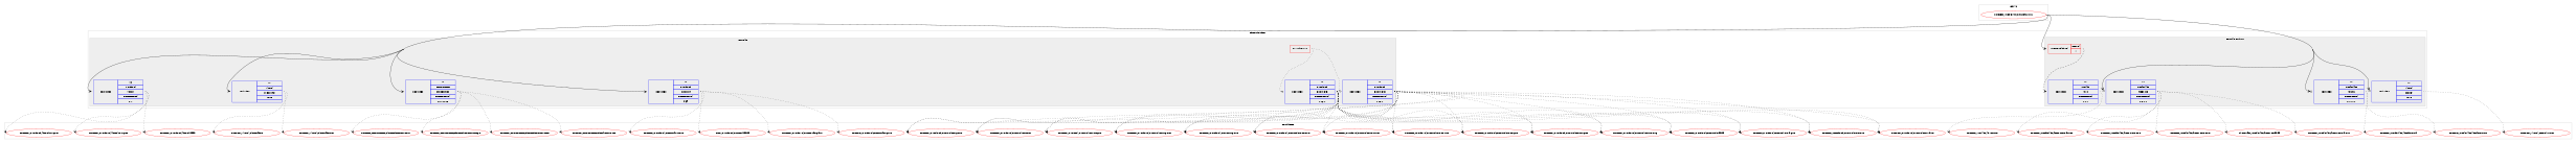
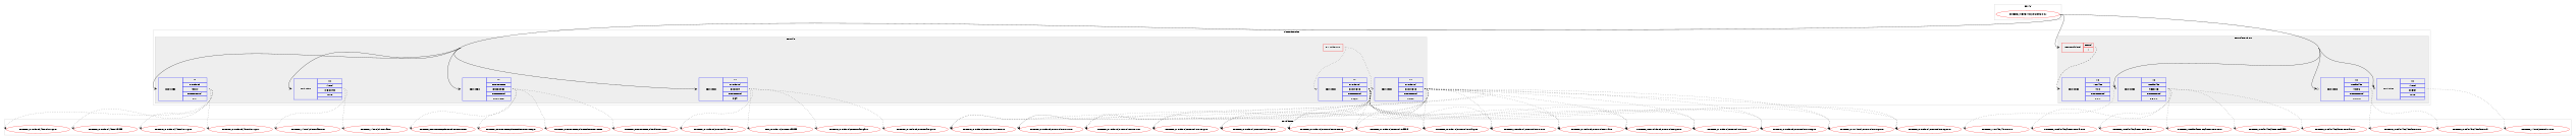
  digraph {
    compound=true
    concentrate=true
    fontname=Helvetica
    fontsize=10
    newrank=true
    rankdir=TB
    ranksep=1.5
    node [color=red fontname=Helvetica fontsize=10]
    edge [arrowhead=vee headport=w style=dotted tailport=e weight=100]
    n1 [label="portage://media-libs/sdl2-ttf-2.0.14" width=4]
    n2 [color=blue label=<<TABLE BORDER="0" CELLBORDER="1" CELLSPACING="0" CELLPADDING="4" WIDTH="220"><TR><TD ROWSPAN="6" CELLPADDING="30">pack_dep</TD></TR><TR><TD WIDTH="110">no</TD></TR><TR><TD>sys-devel</TD></TR><TR><TD>automake</TD></TR><TR><TD>greaterequal</TD></TR><TR><TD>1.16.1</TD></TR></TABLE>> shape=none]
    n3 [color=blue label=<<TABLE BORDER="0" CELLBORDER="1" CELLSPACING="0" CELLPADDING="4" WIDTH="220"><TR><TD ROWSPAN="6" CELLPADDING="30">pack_dep</TD></TR><TR><TD WIDTH="110">no</TD></TR><TR><TD>sys-devel</TD></TR><TR><TD>automake</TD></TR><TR><TD>greaterequal</TD></TR><TR><TD>1.15.1</TD></TR></TABLE>> shape=none]
    n4 [label=<<TABLE BORDER="0" CELLBORDER="1" CELLSPACING="0" CELLPADDING="4"><TR><TD CELLPADDING="10">any_of_group</TD></TR></TABLE>> shape=none]
    n5 [color=blue label=<<TABLE BORDER="0" CELLBORDER="1" CELLSPACING="0" CELLPADDING="4" WIDTH="220"><TR><TD ROWSPAN="6" CELLPADDING="30">pack_dep</TD></TR><TR><TD WIDTH="110">no</TD></TR><TR><TD>app-portage</TD></TR><TR><TD>elt-patches</TD></TR><TR><TD>greaterequal</TD></TR><TR><TD>20170815</TD></TR></TABLE>> shape=none]
    n6 [color=blue label=<<TABLE BORDER="0" CELLBORDER="1" CELLSPACING="0" CELLPADDING="4" WIDTH="220"><TR><TD ROWSPAN="6" CELLPADDING="30">pack_dep</TD></TR><TR><TD WIDTH="110">no</TD></TR><TR><TD>sys-devel</TD></TR><TR><TD>autoconf</TD></TR><TR><TD>greaterequal</TD></TR><TR><TD>2.69</TD></TR></TABLE>> shape=none]
    n7 [color=blue label=<<TABLE BORDER="0" CELLBORDER="1" CELLSPACING="0" CELLPADDING="4" WIDTH="220"><TR><TD ROWSPAN="6" CELLPADDING="30">pack_dep</TD></TR><TR><TD WIDTH="110">no</TD></TR><TR><TD>sys-devel</TD></TR><TR><TD>libtool</TD></TR><TR><TD>greaterequal</TD></TR><TR><TD>2.4</TD></TR></TABLE>> shape=none]
    n8 [color=blue label=<<TABLE BORDER="0" CELLBORDER="1" CELLSPACING="0" CELLPADDING="4" WIDTH="220"><TR><TD ROWSPAN="6" CELLPADDING="30">pack_dep</TD></TR><TR><TD WIDTH="110">no</TD></TR><TR><TD>virtual</TD></TR><TR><TD>pkgconfig</TD></TR><TR><TD>none</TD></TR><TR><TD></TD></TR></TABLE>> shape=none]
    n9 [color=blue label=<<TABLE BORDER="0" CELLBORDER="1" CELLSPACING="0" CELLPADDING="4" WIDTH="220"><TR><TD ROWSPAN="6" CELLPADDING="30">pack_dep</TD></TR><TR><TD WIDTH="110">no</TD></TR><TR><TD>x11-libs</TD></TR><TR><TD>libXt</TD></TR><TR><TD>greaterequal</TD></TR><TR><TD>1.1.4</TD></TR></TABLE>> shape=none]
    n10 [label=<<TABLE BORDER="0" CELLBORDER="1" CELLSPACING="0" CELLPADDING="4"><TR><TD ROWSPAN="3" CELLPADDING="10">use_conditional</TD></TR><TR><TD>opengl</TD></TR><TR><TD>X</TD></TR></TABLE>> shape=none]
    n11 [color=blue label=<<TABLE BORDER="0" CELLBORDER="1" CELLSPACING="0" CELLPADDING="4" WIDTH="220"><TR><TD ROWSPAN="6" CELLPADDING="30">pack_dep</TD></TR><TR><TD WIDTH="110">no</TD></TR><TR><TD>media-libs</TD></TR><TR><TD>freetype</TD></TR><TR><TD>greaterequal</TD></TR><TR><TD>2.5.0.1</TD></TR></TABLE>> shape=none]
    n12 [color=blue label=<<TABLE BORDER="0" CELLBORDER="1" CELLSPACING="0" CELLPADDING="4" WIDTH="220"><TR><TD ROWSPAN="6" CELLPADDING="30">pack_dep</TD></TR><TR><TD WIDTH="110">no</TD></TR><TR><TD>media-libs</TD></TR><TR><TD>libsdl2</TD></TR><TR><TD>greaterequal</TD></TR><TR><TD>2.0.1-r1</TD></TR></TABLE>> shape=none]
    n13 [color=blue label=<<TABLE BORDER="0" CELLBORDER="1" CELLSPACING="0" CELLPADDING="4" WIDTH="220"><TR><TD ROWSPAN="6" CELLPADDING="30">pack_dep</TD></TR><TR><TD WIDTH="110">no</TD></TR><TR><TD>virtual</TD></TR><TR><TD>opengl</TD></TR><TR><TD>none</TD></TR><TR><TD></TD></TR></TABLE>> shape=none]
    n14 [label="portage://sys-devel/automake-1.10.3-r6" width=4]
    n15 [label="portage://sys-devel/automake-1.11.6-r3" width=4]
    n16 [label="portage://sys-devel/automake-1.12.6-r2" width=4]
    n17 [label="portage://sys-devel/automake-1.13.4-r2" width=4]
    n18 [label="portage://sys-devel/automake-1.14.1-r2" width=4]
    n19 [label="portage://sys-devel/automake-1.15.1-r2" width=4]
-   n20 [label="portage://sys-devel/group-1.16.1-r1" width=4]
-   n21 [label="portage://sys-devel/automake-1.16.1-r2" width=4]
-   n22 [label="portage://sys-pack/automake-1.4_p6-r2" width=4]
+   n20 [label="portage://sys-devel/automake-1.16.1-r1" width=4]
+   n21 [label="portage://sys-virtual/automake-1.16.1-r2" width=4]
+   n22 [label="portage://sys-devel/automake-1.4_p6-r2" width=4]
    n23 [label="portage://sys-devel/automake-1.5-r2" width=4]
-   n24 [label="portage://sys-devel/automake-1.6.3-r2" width=4]
+   n24 [label="portage://opengl-devel/automake-1.6.3-r2" width=4]
    n25 [label="portage://sys-devel/automake-1.7.9-r3" width=4]
    n26 [label="portage://use-devel/automake-1.8.5-r5" width=4]
    n27 [label="portage://sys-devel/automake-1.9.6-r5" width=4]
    n28 [label="portage://sys-devel/automake-9999" width=4]
    n29 [label="portage://app-portage/elt-patches-20170317" width=4]
    n30 [label="portage://app-portage/elt-sdl-20170422" width=4]
    n31 [label="portage://app-portage/elt-patches-20170815" width=4]
    n32 [label="portage://app-portage/elt-patches-20170126.1" width=4]
    n33 [label="portage://sys-devel/autoconf-7.13-r1" width=4]
    n34 [label="portage://sys-devel/autoconf-2.64-r1" width=4]
    n35 [label="portage://sys-devel/autoconf-2.69-r4" width=4]
    n36 [label="app://sys-devel/autoconf-9999" width=4]
    n37 [label="portage://sys-devel/libtool-2.4.6-r3" width=4]
+   n38 [label="portage://sys-devel/libtool-2.4.6-r4" width=4]
    n39 [label="portage://sys-devel/libtool-2.4.6-r5" width=4]
    n40 [label="portage://sys-devel/libtool-9999" width=4]
    n41 [label="portage://virtual/pkgconfig-0-r1" width=4]
    n42 [label="portage://virtual/pkgconfig-1" width=4]
    n43 [label="portage://x41-libs/libXt-1.2.0" width=4]
-   n44 [label="portage://media-libs/freetype-2.10.0" width=4]
+   n44 [label="portage://media-freetype/freetype-2.10.0" width=4]
    n45 [label="portage://media-libs/freetype-2.10.1" width=4]
    n46 [label="portage://media-libs/freetype-2.9.1-r3" width=4]
    n47 [label="portage://media-libs/freetype-2.9.1-r4" width=4]
-   n48 [label="pkgconfig://media-libs/freetype-9999" width=4]
+   n48 [label="portage://media-libs/freetype-9999" width=4]
    n49 [label="portage://media-libs/libsdl2-2.0.10" width=4]
    n50 [label="portage://media-libs/libsdl2-2.0.9" width=4]
    n51 [label="portage://virtual/opengl-7.0-r2" width=4]
    subgraph cluster_1 {
      color=gray
      label=<<i>ebuild</i>>
      rank=same
      n1
    }
    subgraph cluster_2 {
      color=gray
      label=<<i>dependencies</i>>
      subgraph cluster_3 {
        color=gray
        fillcolor="#eeeeee"
        label=<<i>compile</i>>
        style=filled
        subgraph sub_4 {
          color=gray
          fillcolor="#eeeeee"
          label=<<i>compile</i>>
          style=filled
          n4
          subgraph sub_5 {
            color=gray
            fillcolor="#eeeeee"
            label=<<i>compile</i>>
            style=filled
            n2
          }
          subgraph sub_6 {
            color=gray
            fillcolor="#eeeeee"
            label=<<i>compile</i>>
            style=filled
            n3
          }
        }
        subgraph sub_7 {
          color=gray
          fillcolor="#eeeeee"
          label=<<i>compile</i>>
          style=filled
          n5
        }
        subgraph sub_8 {
          color=gray
          fillcolor="#eeeeee"
          label=<<i>compile</i>>
          style=filled
          n6
        }
        subgraph sub_9 {
          color=gray
          fillcolor="#eeeeee"
          label=<<i>compile</i>>
          style=filled
          n7
        }
        subgraph sub_10 {
          color=gray
          fillcolor="#eeeeee"
          label=<<i>compile</i>>
          style=filled
          n8
        }
      }
      subgraph cluster_11 {
        color=gray
        fillcolor="#eeeeee"
        label=<<i>compile and run</i>>
        style=filled
        subgraph sub_12 {
          color=gray
          fillcolor="#eeeeee"
          label=<<i>compile and run</i>>
          style=filled
          n10
          subgraph sub_13 {
            color=gray
            fillcolor="#eeeeee"
            label=<<i>compile and run</i>>
            style=filled
            n9
          }
        }
        subgraph sub_14 {
          color=gray
          fillcolor="#eeeeee"
          label=<<i>compile and run</i>>
          style=filled
          n11
        }
        subgraph sub_15 {
          color=gray
          fillcolor="#eeeeee"
          label=<<i>compile and run</i>>
          style=filled
          n12
        }
        subgraph sub_16 {
          color=gray
          fillcolor="#eeeeee"
          label=<<i>compile and run</i>>
          style=filled
          n13
        }
      }
      subgraph cluster_17 {
        color=gray
        fillcolor="#eeeeee"
        label=<<i>run</i>>
        style=filled
      }
    }
    subgraph cluster_18 {
      color=gray
      label=<<i>candidates</i>>
      rank=same
      subgraph sub_19 {
        color=black
        label=<<i>candidates</i>>
        nodesep=1
        rank=same
        n14
        n15
        n16
        n17
        n18
        n19
        n20
        n21
        n22
        n23
        n24
        n25
        n26
        n27
        n28
      }
      subgraph sub_20 {
        color=black
        label=<<i>candidates</i>>
        nodesep=1
        rank=same
        n14
        n15
        n16
        n17
        n18
        n19
        n20
        n21
        n22
        n23
        n24
        n25
        n26
        n27
        n28
      }
      subgraph sub_21 {
        color=black
        label=<<i>candidates</i>>
        nodesep=1
        rank=same
        n29
        n30
        n31
        n32
      }
      subgraph sub_22 {
        color=black
        label=<<i>candidates</i>>
        nodesep=1
        rank=same
        n33
        n34
        n35
        n36
      }
      subgraph sub_23 {
        color=black
        label=<<i>candidates</i>>
        nodesep=1
        rank=same
        n37
+       n38
        n39
        n40
      }
      subgraph sub_24 {
        color=black
        label=<<i>candidates</i>>
        nodesep=1
        rank=same
        n41
        n42
      }
      subgraph sub_25 {
        color=black
        label=<<i>candidates</i>>
        nodesep=1
        rank=same
        n43
      }
      subgraph sub_26 {
        color=black
        label=<<i>candidates</i>>
        nodesep=1
        rank=same
        n44
        n45
        n46
        n47
        n48
      }
      subgraph sub_27 {
        color=black
        label=<<i>candidates</i>>
        nodesep=1
        rank=same
        n49
        n50
      }
      subgraph sub_28 {
        color=black
        label=<<i>candidates</i>>
        nodesep=1
        rank=same
        n51
      }
    }
    n1 -> n5 [style=solid weight=20]
    n1 -> n6 [style=solid weight=20]
    n1 -> n7 [style=solid weight=20]
    n1 -> n8 [style=solid weight=20]
    n1 -> n10 [style=solid weight=20]
    n1 -> n11 [arrowhead=odotvee style=solid weight=20]
    n1 -> n12 [arrowhead=odotvee style=solid weight=20]
    n1 -> n13 [arrowhead=odotvee style=solid weight=20]
    n2 -> n14
    n2 -> n15
    n2 -> n16
    n2 -> n17
    n2 -> n18
    n2 -> n19
    n2 -> n20
    n2 -> n21
    n2 -> n22
    n2 -> n23
    n2 -> n24
    n2 -> n25
    n2 -> n26
    n2 -> n27
    n2 -> n28
    n3 -> n14
    n3 -> n15
    n3 -> n16
    n3 -> n17
    n3 -> n18
    n3 -> n19
    n3 -> n20
    n3 -> n21
    n3 -> n22
    n3 -> n23
    n3 -> n24
    n3 -> n25
    n3 -> n26
    n3 -> n27
    n3 -> n28
    n4 -> n2 [arrowhead=oinv weight=20]
    n4 -> n3 [arrowhead=oinv weight=20]
    n5 -> n29
    n5 -> n30
    n5 -> n31
    n5 -> n32
    n6 -> n33
    n6 -> n34
    n6 -> n35
    n6 -> n36
    n7 -> n37
+   n7 -> n38
    n7 -> n39
    n7 -> n40
    n8 -> n41
    n8 -> n42
    n9 -> n43
    n10 -> n9 [style=dashed weight=20]
    n11 -> n44
    n11 -> n45
    n11 -> n46
    n11 -> n47
    n11 -> n48
    n12 -> n49
    n12 -> n50
    n13 -> n51
  }
